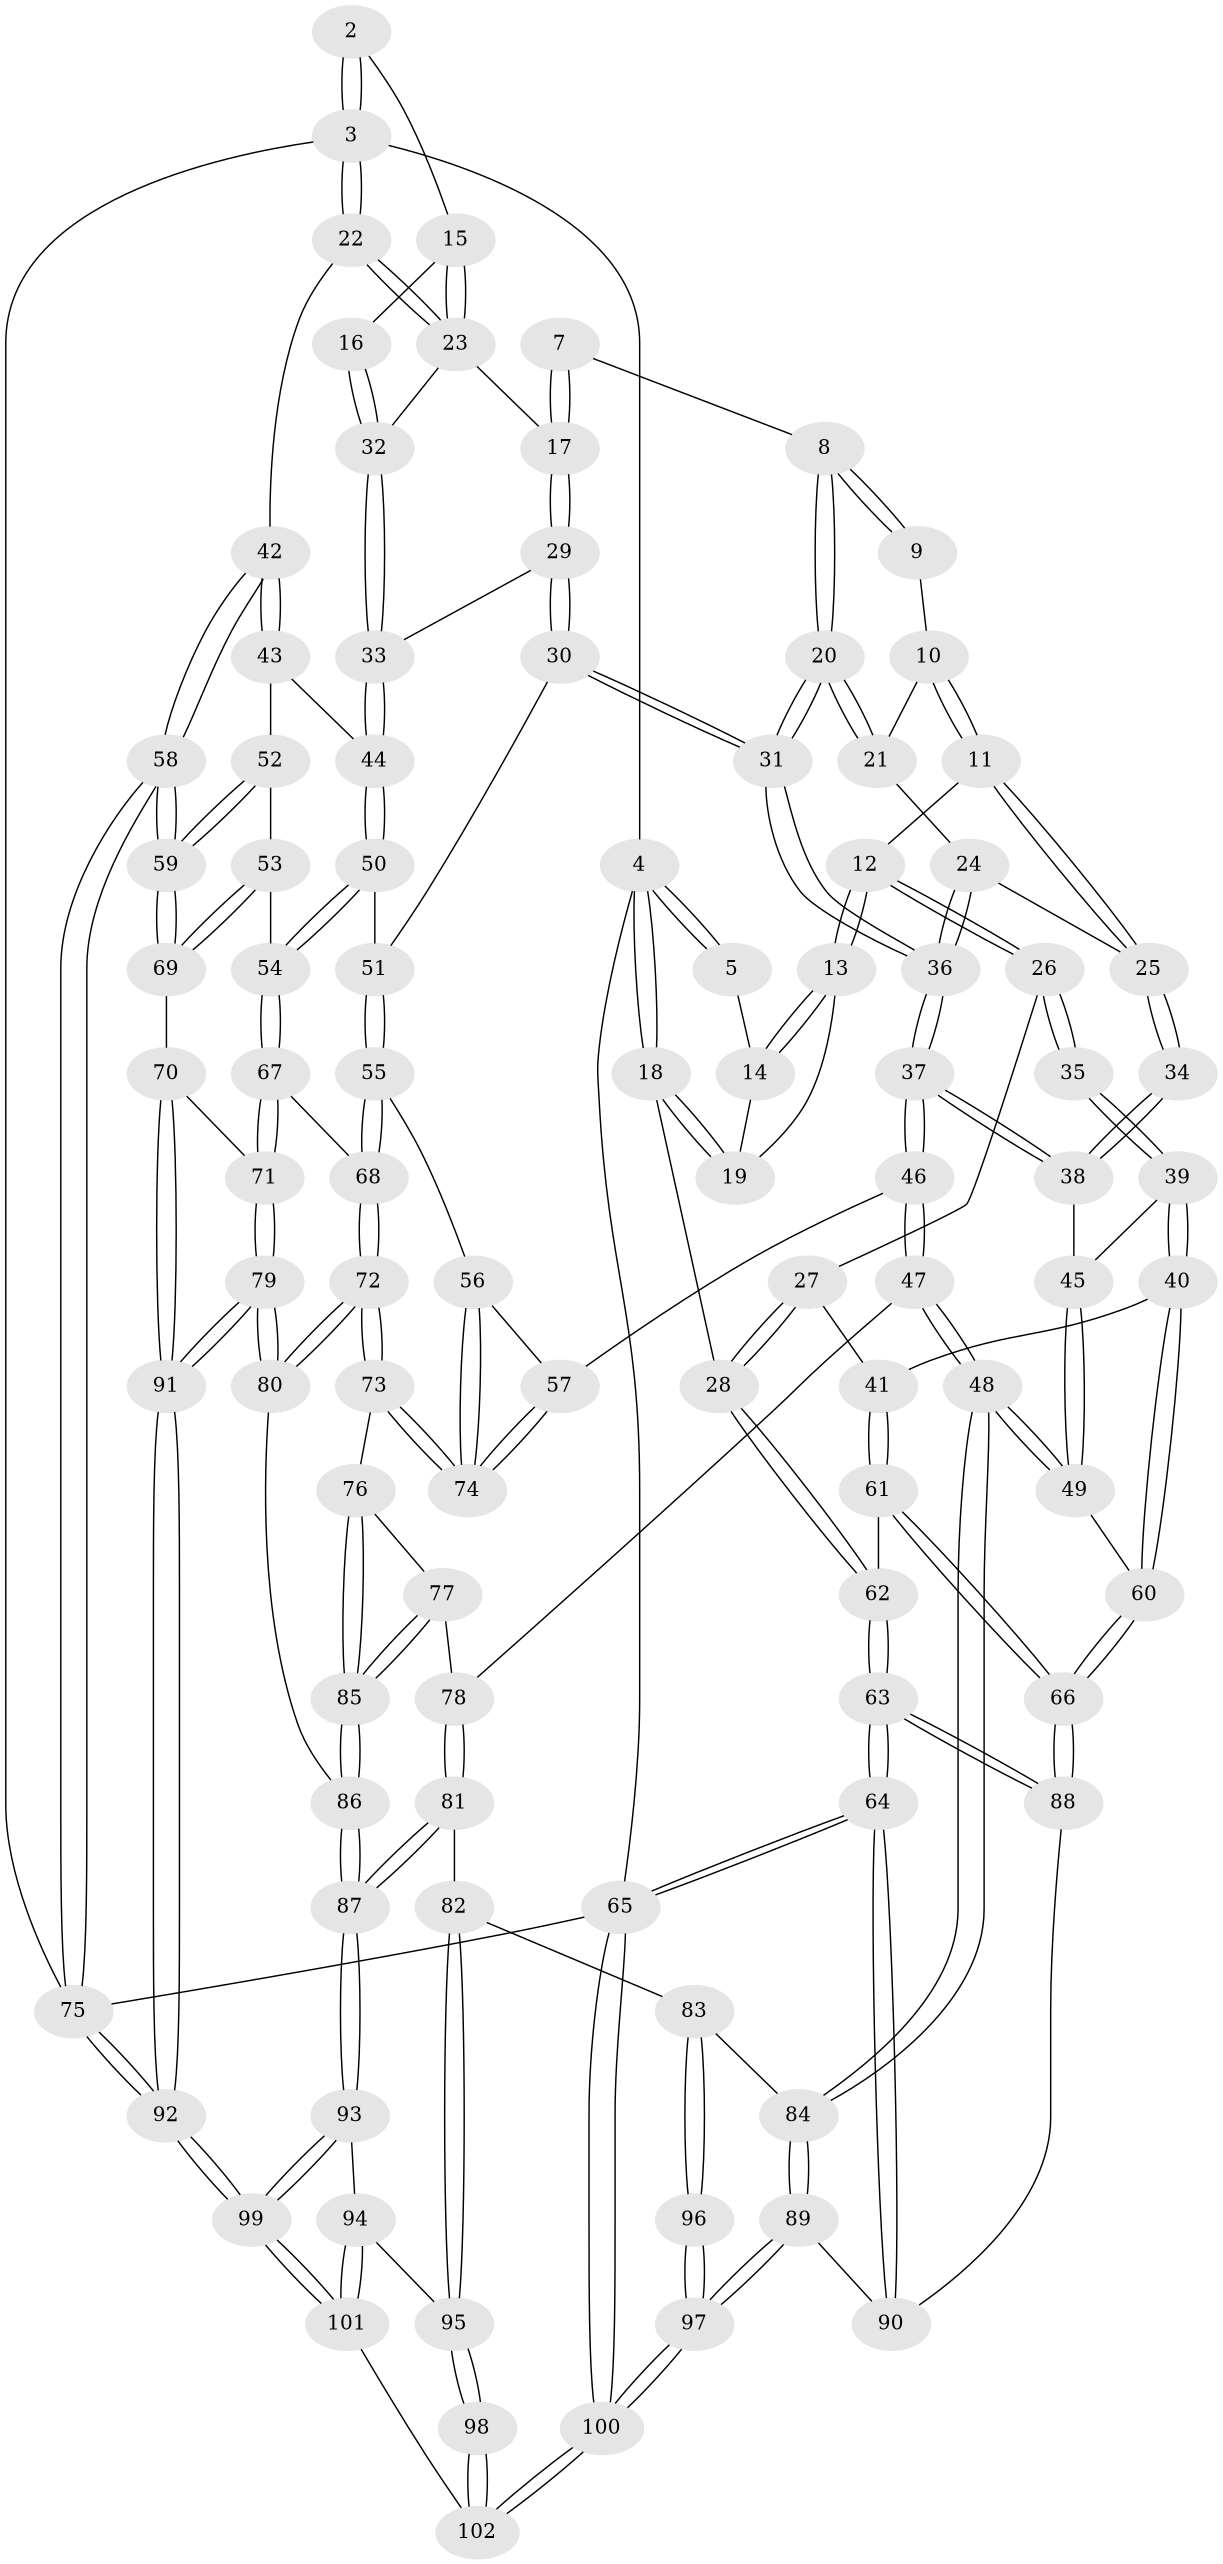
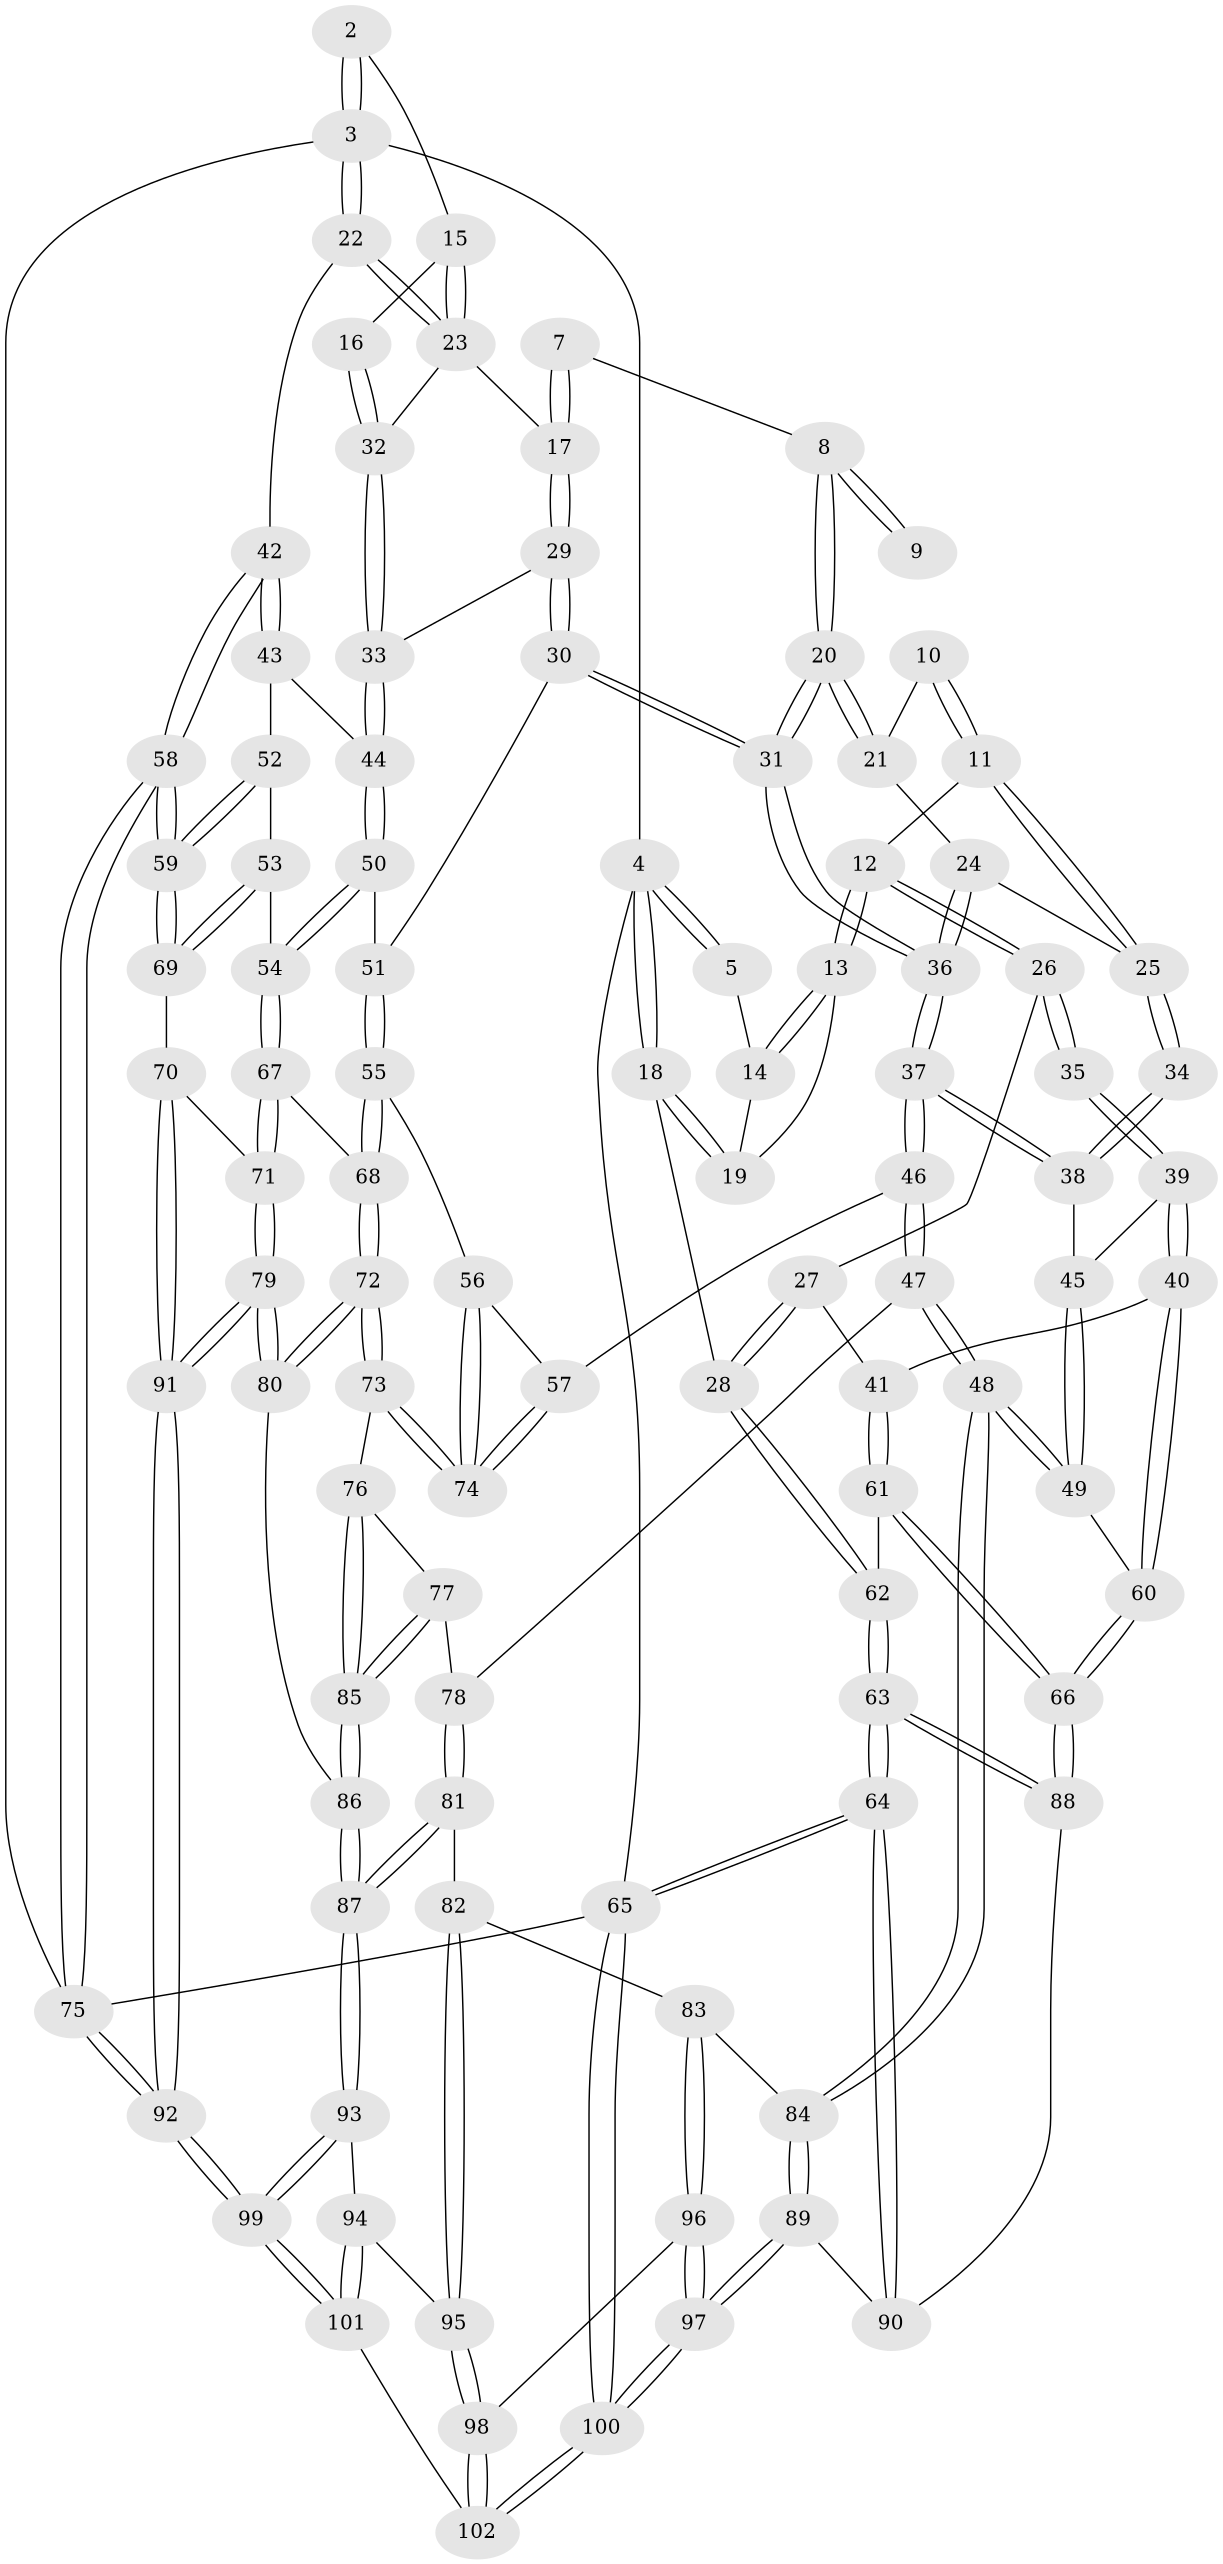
  graph {
    node [color=gray90 style=filled]
    2
    3
    15
    7
    8
    17
    4
    22
    75
    16
    23
    5
    18
    65
    42
    92
    14
    19
    28
    100
    9
    10
    20
    29
    21
    31
    11
    12
    25
    24
    13
    26
    34
    27
    35
    32
    33
    30
    62
    36
    43
    58
    37
    38
    41
    39
    61
    63
    51
    44
    55
    50
    45
    40
    46
    47
    57
    49
    60
    66
    52
    59
    53
    54
    48
    78
    74
    84
    81
    89
    67
    56
    68
    69
    70
    71
    72
    88
    64
    90
    102
    79
    73
    80
    91
    76
    86
    77
    85
    99
    82
    87
    83
    95
    93
    96
    98
    97
    94
    101
    2 -- 3
    2 -- 3
    2 -- 15
    3 -- 4
    3 -- 22
    3 -- 22
    3 -- 75
    15 -- 16
    15 -- 23
    15 -- 23
    7 -- 8
    7 -- 17
    7 -- 17
    8 -- 9
    8 -- 9
    8 -- 20
    8 -- 20
    17 -- 29
    17 -- 29
    4 -- 5
    4 -- 5
    4 -- 18
    4 -- 18
    4 -- 65
    22 -- 23
    22 -- 23
    22 -- 42
    75 -- 92
    75 -- 92
    16 -- 32
    16 -- 32
    23 -- 17
    23 -- 32
    5 -- 14
    18 -- 19
    18 -- 19
    18 -- 28
    65 -- 75
    65 -- 100
    65 -- 100
    42 -- 43
    42 -- 43
    42 -- 58
    42 -- 58
    92 -- 99
    92 -- 99
    14 -- 19
    28 -- 62
    28 -- 62
    100 -- 102
    100 -- 102
-   9 -- 10
    10 -- 21
    10 -- 11
    10 -- 11
    20 -- 21
    20 -- 21
    20 -- 31
    20 -- 31
    29 -- 33
    29 -- 30
    29 -- 30
    21 -- 24
    31 -- 36
    31 -- 36
    11 -- 12
    11 -- 25
    11 -- 25
    12 -- 13
    12 -- 13
    12 -- 26
    12 -- 26
    25 -- 34
    25 -- 34
    24 -- 25
    24 -- 36
    24 -- 36
    13 -- 14
    13 -- 14
    13 -- 19
    26 -- 27
    26 -- 35
    26 -- 35
    34 -- 38
    34 -- 38
    27 -- 28
    27 -- 28
    27 -- 41
    35 -- 39
    35 -- 39
    32 -- 33
    32 -- 33
    33 -- 44
    33 -- 44
    30 -- 31
    30 -- 31
    30 -- 51
    62 -- 63
    62 -- 63
    36 -- 37
    36 -- 37
    43 -- 44
    43 -- 52
    58 -- 75
    58 -- 75
    58 -- 59
    58 -- 59
    37 -- 38
    37 -- 38
    37 -- 46
    37 -- 46
    38 -- 45
    41 -- 61
    41 -- 61
    39 -- 45
    39 -- 40
    39 -- 40
    61 -- 62
    61 -- 66
    61 -- 66
    63 -- 88
    63 -- 88
    63 -- 64
    63 -- 64
    51 -- 55
    51 -- 55
    44 -- 50
    44 -- 50
    55 -- 56
    55 -- 68
    55 -- 68
    50 -- 51
    50 -- 54
    50 -- 54
    45 -- 49
    45 -- 49
    40 -- 41
    40 -- 60
    40 -- 60
    46 -- 47
    46 -- 47
    46 -- 57
    47 -- 48
    47 -- 48
    47 -- 78
    57 -- 74
    57 -- 74
    49 -- 60
    60 -- 66
    60 -- 66
    66 -- 88
    66 -- 88
    52 -- 59
    52 -- 59
    52 -- 53
    59 -- 69
    59 -- 69
    53 -- 54
    53 -- 69
    53 -- 69
    54 -- 67
    54 -- 67
    48 -- 49
    48 -- 49
    48 -- 84
    48 -- 84
    78 -- 81
    78 -- 81
    84 -- 89
    84 -- 89
    81 -- 82
    81 -- 87
    81 -- 87
    89 -- 90
    89 -- 97
    89 -- 97
    67 -- 68
    67 -- 71
    67 -- 71
    56 -- 57
    56 -- 74
    56 -- 74
    68 -- 72
    68 -- 72
    69 -- 70
    70 -- 71
    70 -- 91
    70 -- 91
    71 -- 79
    71 -- 79
    72 -- 73
    72 -- 73
    72 -- 80
    72 -- 80
    88 -- 90
    64 -- 65
    64 -- 65
    64 -- 90
    64 -- 90
    79 -- 80
    79 -- 80
    79 -- 91
    79 -- 91
    73 -- 74
    73 -- 74
    73 -- 76
    80 -- 86
    91 -- 92
    91 -- 92
    76 -- 77
    76 -- 85
    76 -- 85
    86 -- 87
    86 -- 87
    77 -- 78
    77 -- 85
    77 -- 85
    85 -- 86
    85 -- 86
    99 -- 101
    99 -- 101
    82 -- 83
    82 -- 95
    82 -- 95
    87 -- 93
    87 -- 93
    83 -- 84
    83 -- 96
    83 -- 96
    95 -- 98
    95 -- 98
    93 -- 99
    93 -- 99
    93 -- 94
+   96 -- 98
    96 -- 97
    96 -- 97
    98 -- 102
    98 -- 102
    97 -- 100
    97 -- 100
    94 -- 95
    94 -- 101
    94 -- 101
    101 -- 102
  }
